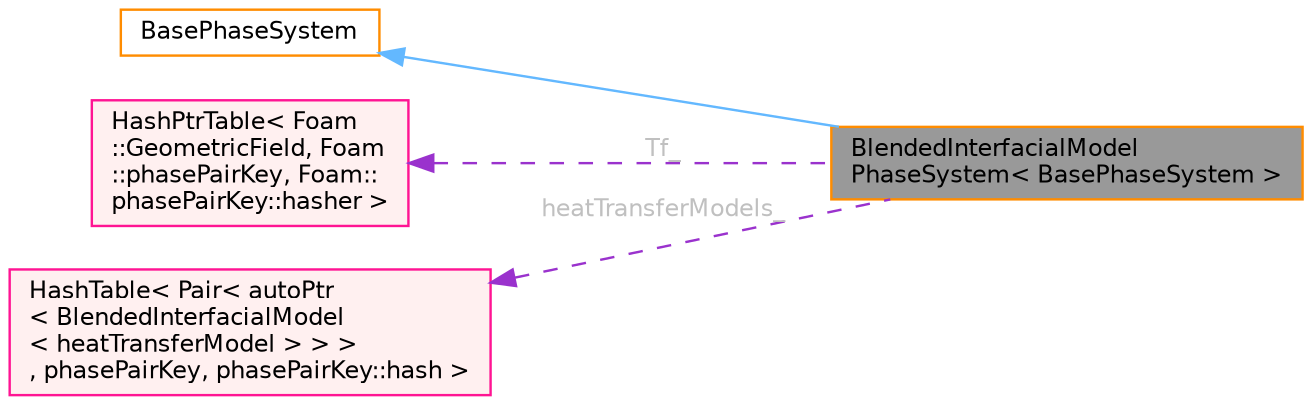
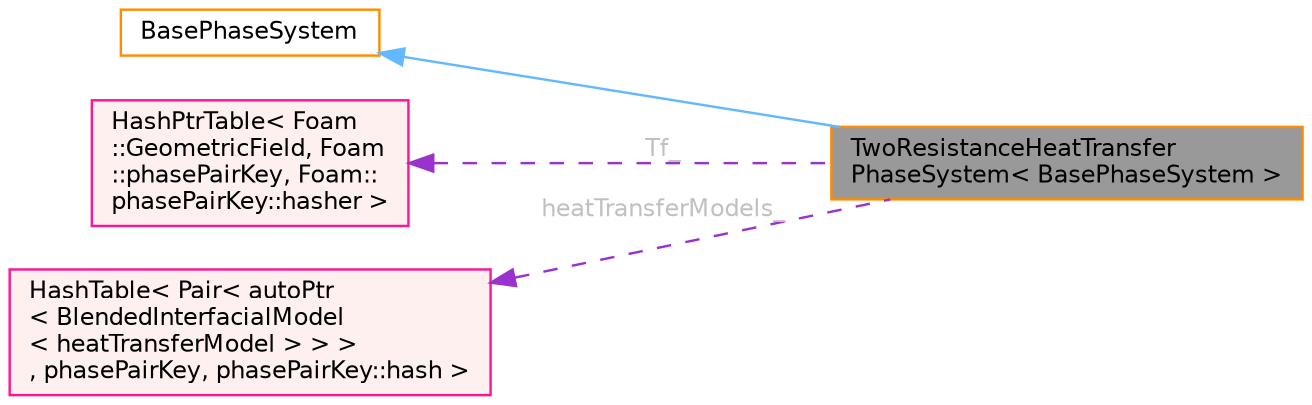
  digraph {
    rankdir=LR
    node [color=darkorange fillcolor="#FFF0F0" fontname=Helvetica fontsize=10 shape=box style=filled]
    edge [color=darkorchid3 dir=back fontname=Helvetica fontsize=10 labelfontname=Helvetica labelfontsize=10 style=dashed fontcolor=grey]
-   n1 [fillcolor=grey60 fontcolor=black height=0.2 label="BlendedInterfacialModel\lPhaseSystem\< BasePhaseSystem \>" width=0.4]
+   n1 [fillcolor=grey60 fontcolor=black height=0.2 label="TwoResistanceHeatTransfer\lPhaseSystem\< BasePhaseSystem \>" width=0.4]
    n2 [fillcolor=white height=0.2 label=BasePhaseSystem width=0.4]
    n3 [color=deeppink height=0.2 label="HashPtrTable\< Foam\l::GeometricField, Foam\l::phasePairKey, Foam::\lphasePairKey::hasher \>" width=0.4]
    n4 [color=deeppink height=0.2 label="HashTable\< Pair\< autoPtr\l\< BlendedInterfacialModel\l\< heatTransferModel \> \> \>\l, phasePairKey, phasePairKey::hash \>" width=0.4]
    n2 -> n1 [color=steelblue1 style=solid fontcolor=""]
    n3 -> n1 [label=" Tf_"]
    n4 -> n1 [label=" heatTransferModels_"]
  }
